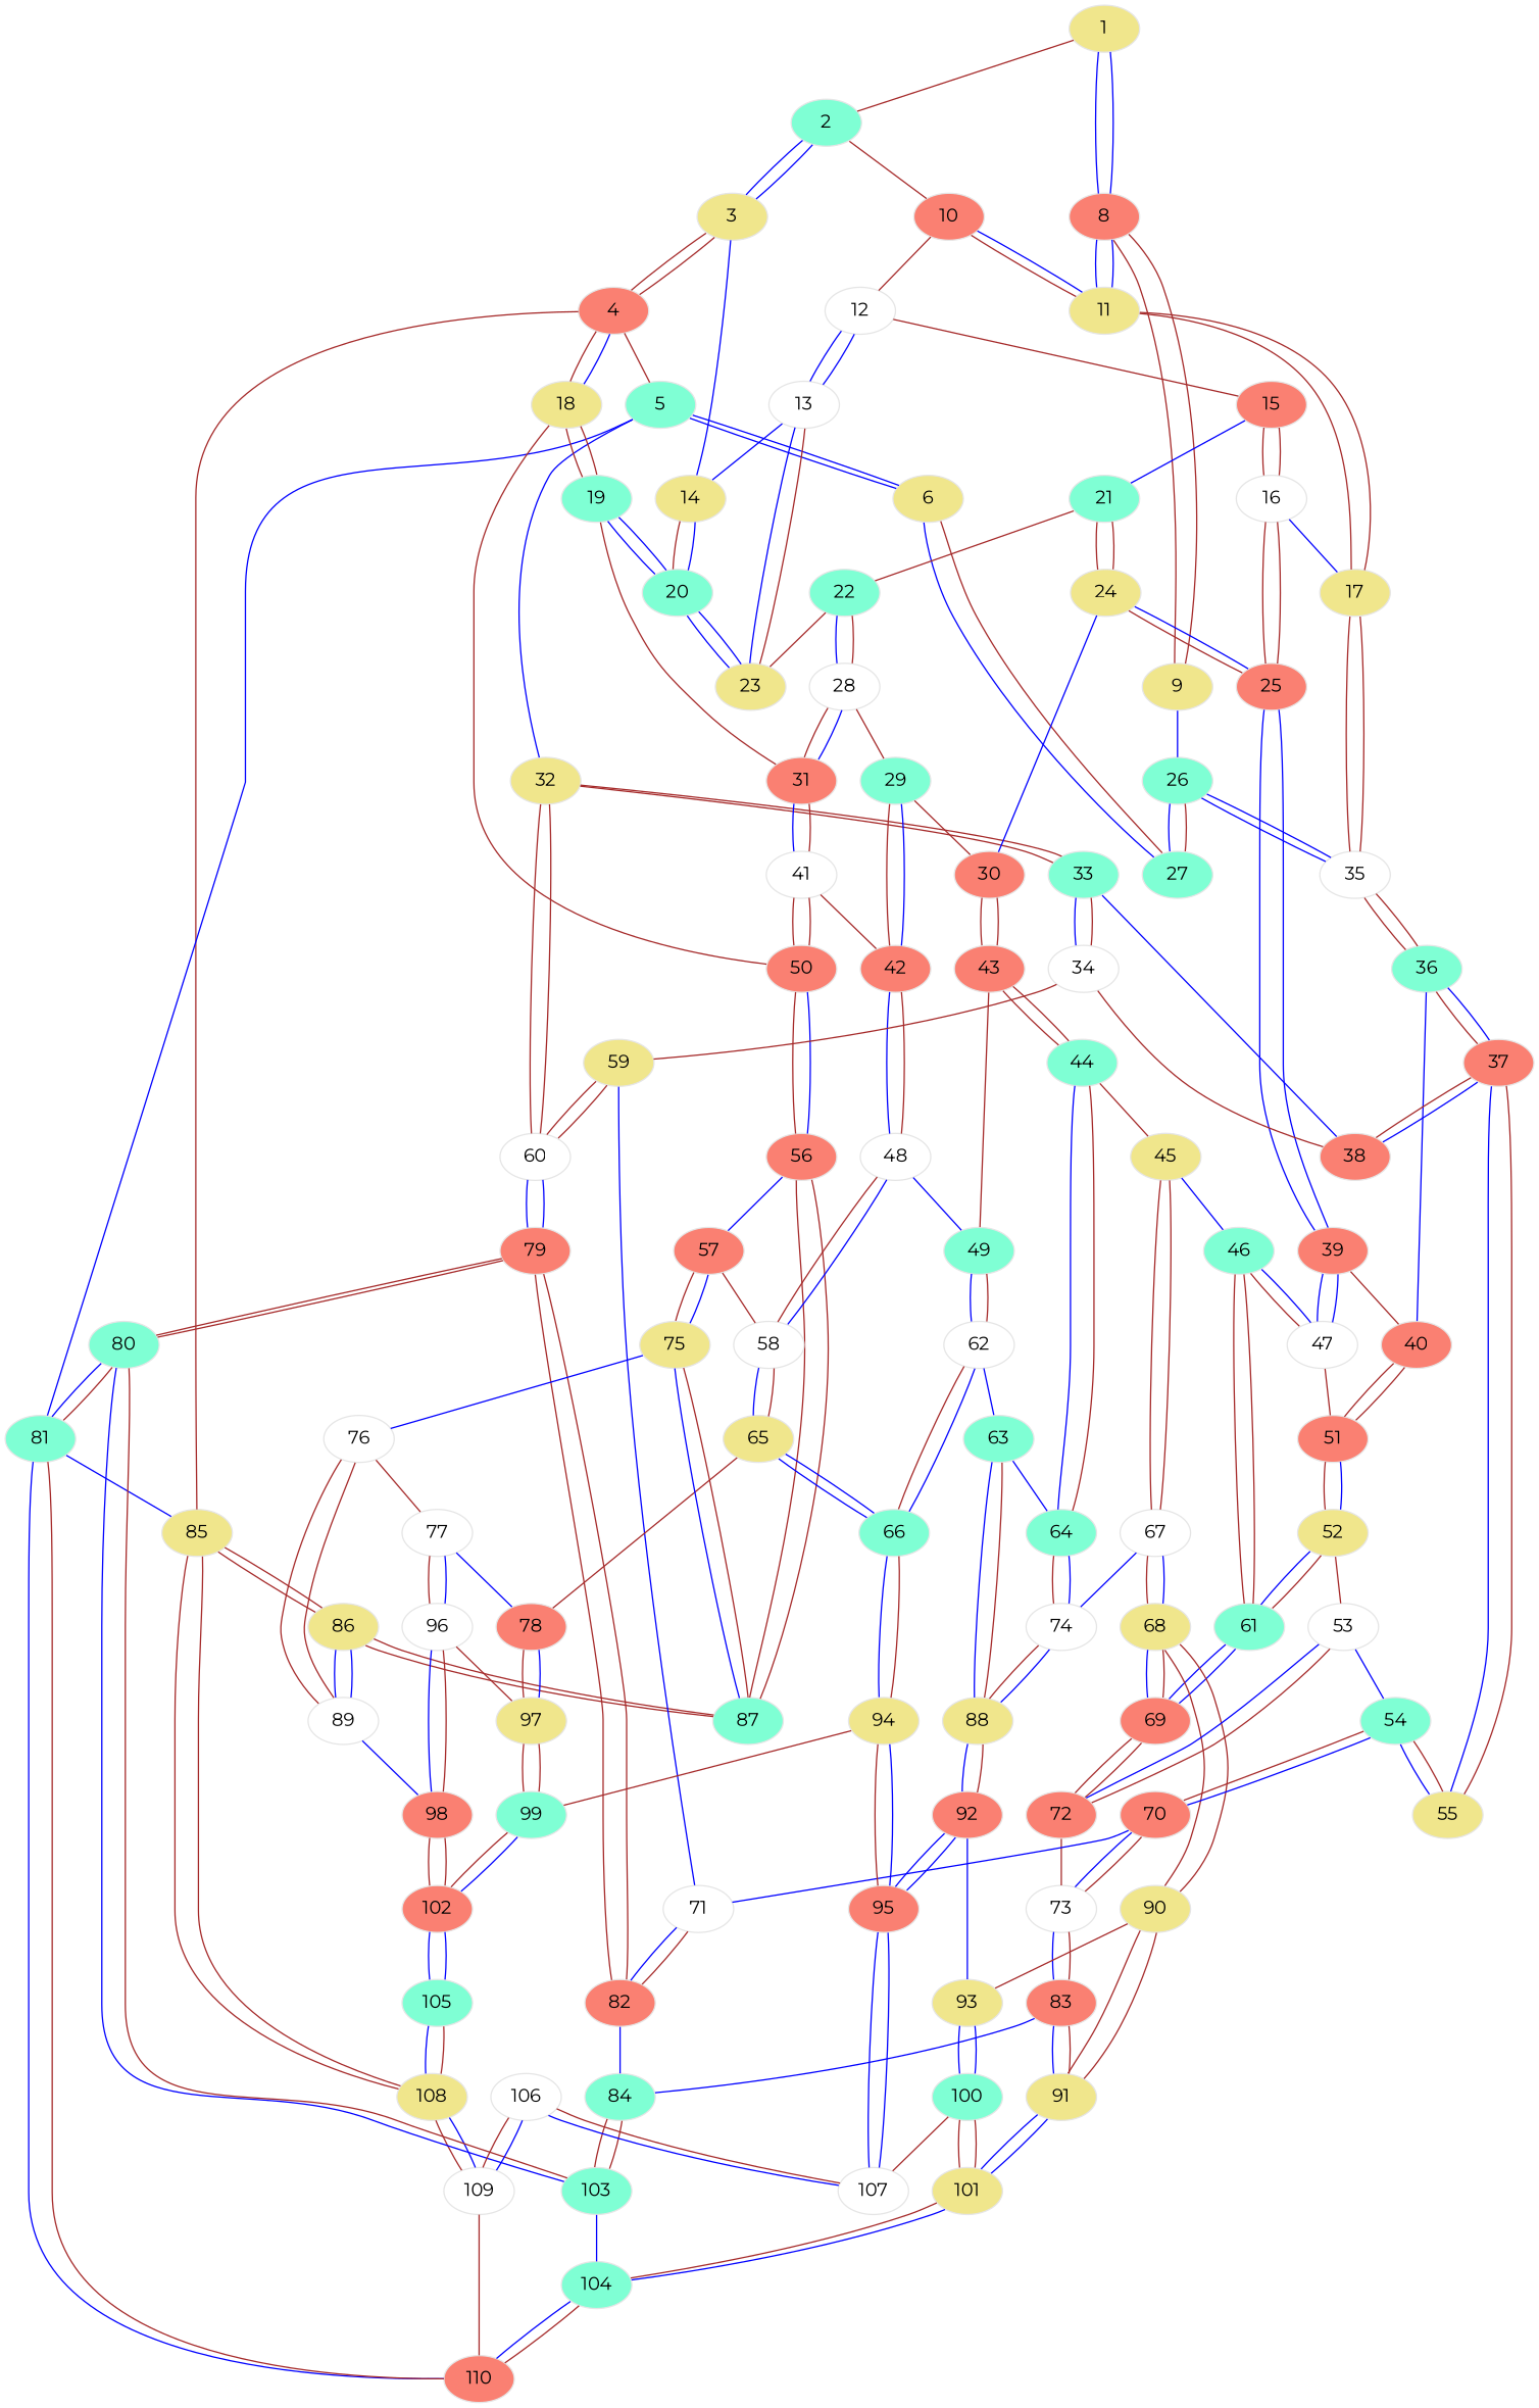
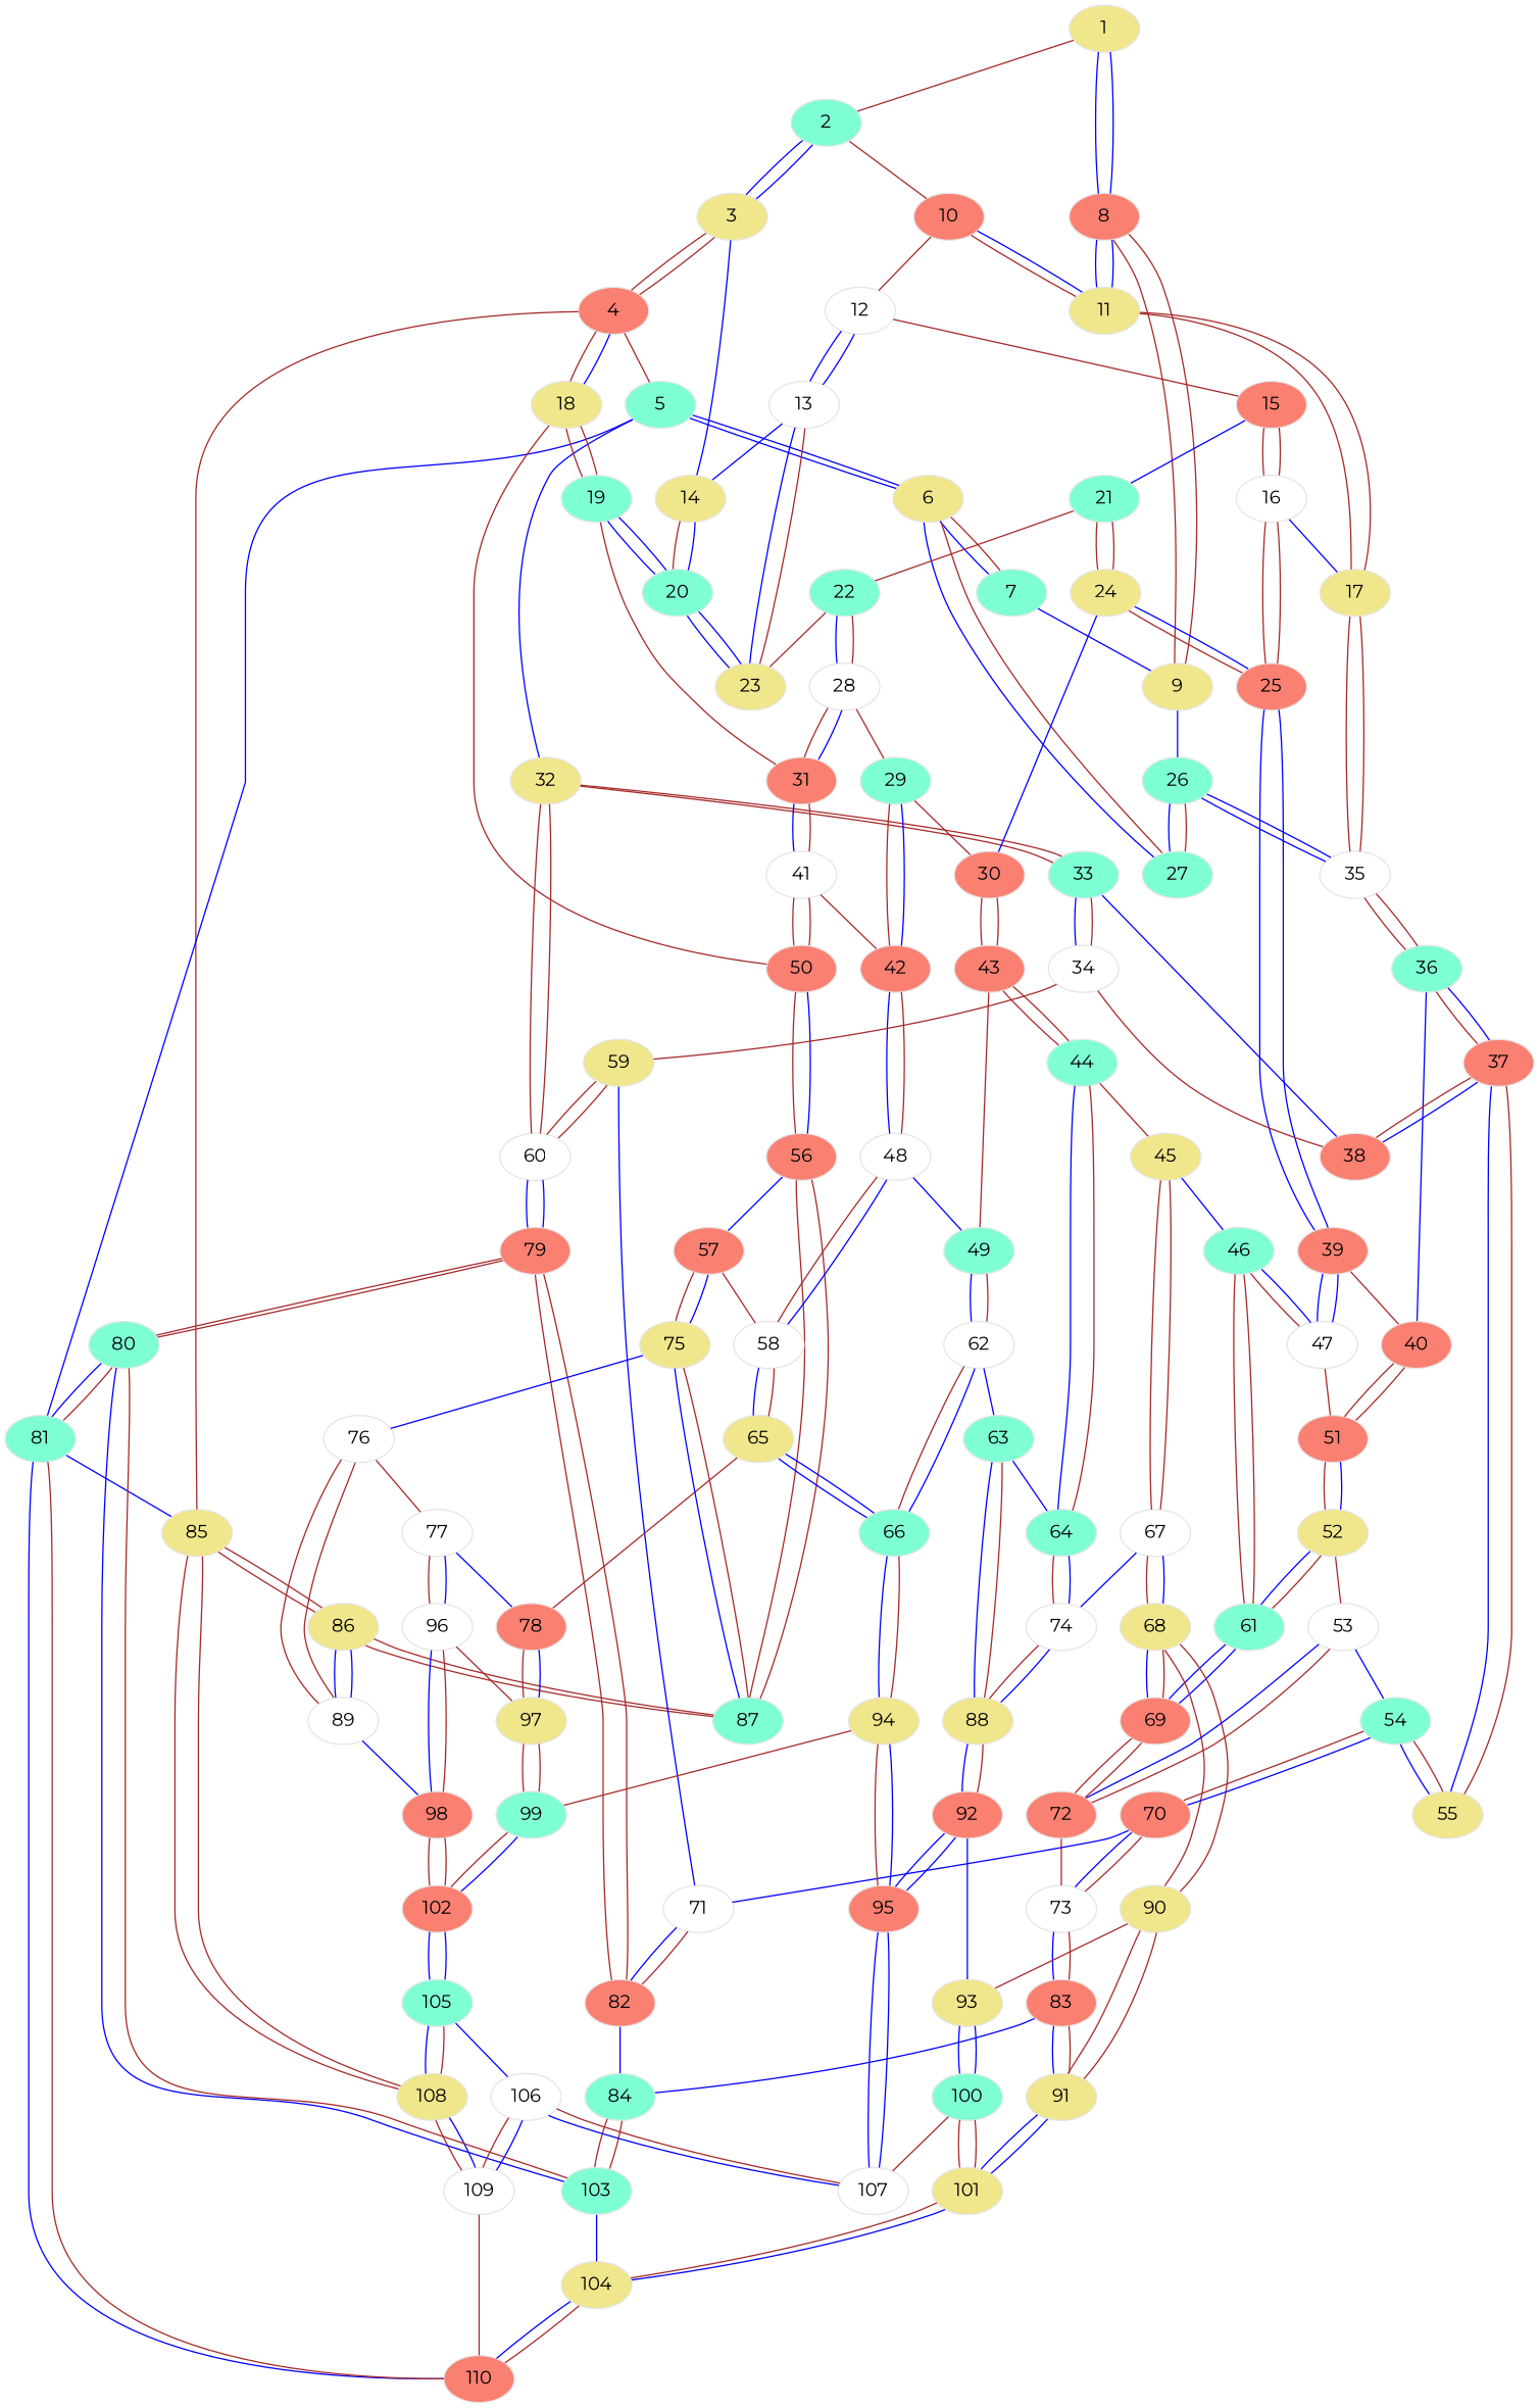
  graph {
    fontname=Montserrat
    node [color=gray90 fillcolor=aquamarine fontname=Montserrat style=filled]
    edge [color=brown fontname=Montserrat]
    1 [fillcolor=khaki]
    2
    8 [fillcolor=salmon]
    3 [fillcolor=khaki]
    10 [fillcolor=salmon]
    9 [fillcolor=khaki]
    11 [fillcolor=khaki]
    4 [fillcolor=salmon]
    14 [fillcolor=khaki]
    12 [fillcolor=white]
    5
    18 [fillcolor=khaki]
    85 [fillcolor=khaki]
    20
    6 [fillcolor=khaki]
    32 [fillcolor=khaki]
    81
    19
    50 [fillcolor=salmon]
    86 [fillcolor=khaki]
    108 [fillcolor=khaki]
+   7
    27
    33
    60 [fillcolor=white]
    110 [fillcolor=salmon]
    26
    17 [fillcolor=khaki]
    35 [fillcolor=white]
    13 [fillcolor=white]
    15 [fillcolor=salmon]
    23 [fillcolor=khaki]
    16 [fillcolor=white]
    21
    25 [fillcolor=salmon]
    22
    24 [fillcolor=khaki]
    39 [fillcolor=salmon]
    36
    31 [fillcolor=salmon]
    56 [fillcolor=salmon]
    41 [fillcolor=white]
    28 [fillcolor=white]
    30 [fillcolor=salmon]
    29
    43 [fillcolor=salmon]
    40 [fillcolor=salmon]
    47 [fillcolor=white]
    42 [fillcolor=salmon]
    48 [fillcolor=white]
    44
    49
    34 [fillcolor=white]
    38 [fillcolor=salmon]
    79 [fillcolor=salmon]
    59 [fillcolor=khaki]
    37 [fillcolor=salmon]
    55 [fillcolor=khaki]
    51 [fillcolor=salmon]
    52 [fillcolor=khaki]
    58 [fillcolor=white]
    45 [fillcolor=khaki]
    64
    62 [fillcolor=white]
    46
    67 [fillcolor=white]
    74 [fillcolor=white]
    61
    68 [fillcolor=khaki]
    69 [fillcolor=salmon]
    65 [fillcolor=khaki]
    63
    66
    57 [fillcolor=salmon]
    87
    53 [fillcolor=white]
    54
    72 [fillcolor=salmon]
    70 [fillcolor=salmon]
    73 [fillcolor=white]
    71 [fillcolor=white]
    75 [fillcolor=khaki]
    76 [fillcolor=white]
    78 [fillcolor=salmon]
    82 [fillcolor=salmon]
    80
    88 [fillcolor=khaki]
    94 [fillcolor=khaki]
    92 [fillcolor=salmon]
    97 [fillcolor=khaki]
    95 [fillcolor=salmon]
    99
    90 [fillcolor=khaki]
    91 [fillcolor=khaki]
    93 [fillcolor=khaki]
    83 [fillcolor=salmon]
    84
    77 [fillcolor=white]
    89 [fillcolor=white]
    96 [fillcolor=white]
    98 [fillcolor=salmon]
    103
-   104
+   104 [fillcolor=khaki]
    101 [fillcolor=khaki]
    109 [fillcolor=white]
    102 [fillcolor=salmon]
    100
    107 [fillcolor=white]
    105
    106 [fillcolor=white]
    1 -- 2
    1 -- 8 [color=blue]
    1 -- 8 [color=blue]
    2 -- 3 [color=blue]
    2 -- 3 [color=blue]
    2 -- 10
    8 -- 9
    8 -- 9
    8 -- 11 [color=blue]
    8 -- 11 [color=blue]
    3 -- 4
    3 -- 4
    3 -- 14 [color=blue]
    10 -- 11
    10 -- 11 [color=blue]
    10 -- 12
    9 -- 26 [color=blue]
    11 -- 17
    11 -- 17
    4 -- 5
    4 -- 18
    4 -- 18 [color=blue]
    4 -- 85
    14 -- 20
    14 -- 20 [color=blue]
    12 -- 13 [color=blue]
    12 -- 13 [color=blue]
    12 -- 15
    5 -- 6 [color=blue]
    5 -- 6 [color=blue]
    5 -- 32 [color=blue]
    5 -- 81 [color=blue]
    18 -- 19
    18 -- 19
    18 -- 50
    85 -- 86
    85 -- 86
    85 -- 108
    85 -- 108
    20 -- 23 [color=blue]
    20 -- 23 [color=blue]
+   6 -- 7 [color=blue]
+   6 -- 7
    6 -- 27 [color=blue]
    6 -- 27
    32 -- 33
    32 -- 33
    32 -- 60
    32 -- 60
    81 -- 85 [color=blue]
    81 -- 110 [color=blue]
    81 -- 110
    19 -- 20 [color=blue]
    19 -- 20 [color=blue]
    19 -- 31
    50 -- 56
    50 -- 56 [color=blue]
    86 -- 87
    86 -- 87
    86 -- 89 [color=blue]
    86 -- 89 [color=blue]
    108 -- 109
    108 -- 109 [color=blue]
+   7 -- 9 [color=blue]
    33 -- 34 [color=blue]
    33 -- 34
    33 -- 38 [color=blue]
    60 -- 79 [color=blue]
    60 -- 79 [color=blue]
    26 -- 27 [color=blue]
    26 -- 27
    26 -- 35 [color=blue]
    26 -- 35 [color=blue]
    17 -- 35
    17 -- 35
    35 -- 36
    35 -- 36
    13 -- 14 [color=blue]
    13 -- 23 [color=blue]
    13 -- 23
    15 -- 16
    15 -- 16
    15 -- 21 [color=blue]
    16 -- 17 [color=blue]
    16 -- 25
    16 -- 25
    21 -- 22
    21 -- 24
    21 -- 24
    25 -- 39 [color=blue]
    25 -- 39 [color=blue]
    22 -- 23
    22 -- 28 [color=blue]
    22 -- 28
    24 -- 25
    24 -- 25 [color=blue]
    24 -- 30 [color=blue]
    39 -- 40
    39 -- 47 [color=blue]
    39 -- 47 [color=blue]
    36 -- 40 [color=blue]
    36 -- 37
    36 -- 37 [color=blue]
    31 -- 41 [color=blue]
    31 -- 41
    56 -- 57 [color=blue]
    56 -- 87
    56 -- 87
    41 -- 50
    41 -- 50
    41 -- 42
    28 -- 31
    28 -- 31 [color=blue]
    28 -- 29
    30 -- 43
    30 -- 43
    29 -- 30
    29 -- 42
    29 -- 42 [color=blue]
    43 -- 44
    43 -- 44
    43 -- 49
    40 -- 51
    40 -- 51
    47 -- 51
    42 -- 48 [color=blue]
    42 -- 48
    48 -- 49 [color=blue]
    48 -- 58
    48 -- 58 [color=blue]
    44 -- 45
    44 -- 64 [color=blue]
    44 -- 64
    49 -- 62 [color=blue]
    49 -- 62
    34 -- 38
    34 -- 59
    79 -- 82
    79 -- 82
    79 -- 80
    79 -- 80
    59 -- 60
    59 -- 60
    59 -- 71 [color=blue]
    37 -- 38
    37 -- 38 [color=blue]
    37 -- 55 [color=blue]
    37 -- 55
    51 -- 52
    51 -- 52 [color=blue]
    52 -- 61 [color=blue]
    52 -- 61
    52 -- 53
    58 -- 65 [color=blue]
    58 -- 65
    45 -- 46 [color=blue]
    45 -- 67
    45 -- 67
    64 -- 74
    64 -- 74 [color=blue]
    62 -- 63 [color=blue]
    62 -- 66
    62 -- 66 [color=blue]
    46 -- 47
    46 -- 47 [color=blue]
    46 -- 61
    46 -- 61
    67 -- 74 [color=blue]
    67 -- 68
    67 -- 68 [color=blue]
    74 -- 88
    74 -- 88 [color=blue]
    61 -- 69 [color=blue]
    61 -- 69 [color=blue]
    68 -- 69 [color=blue]
    68 -- 69
    68 -- 90
    68 -- 90
    69 -- 72
    69 -- 72
    65 -- 66 [color=blue]
    65 -- 66 [color=blue]
    65 -- 78
    63 -- 64 [color=blue]
    63 -- 88 [color=blue]
    63 -- 88
    66 -- 94 [color=blue]
    66 -- 94
    57 -- 58
    57 -- 75
    57 -- 75 [color=blue]
    53 -- 54 [color=blue]
    53 -- 72 [color=blue]
    53 -- 72
    54 -- 55 [color=blue]
    54 -- 55
    54 -- 70
    54 -- 70 [color=blue]
    72 -- 73
    70 -- 73 [color=blue]
    70 -- 73
    70 -- 71 [color=blue]
    73 -- 83 [color=blue]
    73 -- 83
    71 -- 82 [color=blue]
    71 -- 82
    75 -- 87 [color=blue]
    75 -- 87
    75 -- 76 [color=blue]
    76 -- 77
    76 -- 89
    76 -- 89
    78 -- 97
    78 -- 97 [color=blue]
    82 -- 84 [color=blue]
    80 -- 81 [color=blue]
    80 -- 81
    80 -- 103 [color=blue]
    80 -- 103
    88 -- 92 [color=blue]
    88 -- 92
    94 -- 95
    94 -- 95 [color=blue]
    94 -- 99
    92 -- 95 [color=blue]
    92 -- 95 [color=blue]
    92 -- 93 [color=blue]
    97 -- 99
    97 -- 99
    95 -- 107 [color=blue]
    95 -- 107 [color=blue]
    99 -- 102
    99 -- 102 [color=blue]
    90 -- 91
    90 -- 91
    90 -- 93
    91 -- 101 [color=blue]
    91 -- 101 [color=blue]
    93 -- 100 [color=blue]
    93 -- 100 [color=blue]
    83 -- 91 [color=blue]
    83 -- 91
    83 -- 84 [color=blue]
    84 -- 103
    84 -- 103
    77 -- 78 [color=blue]
    77 -- 96
    77 -- 96 [color=blue]
    89 -- 98 [color=blue]
    96 -- 97
    96 -- 98 [color=blue]
    96 -- 98
    98 -- 102
    98 -- 102
    103 -- 104 [color=blue]
    104 -- 110 [color=blue]
    104 -- 110
    101 -- 104
    101 -- 104 [color=blue]
    109 -- 110
    102 -- 105 [color=blue]
    102 -- 105 [color=blue]
    100 -- 101
    100 -- 101
    100 -- 107
    105 -- 108 [color=blue]
    105 -- 108
+   105 -- 106 [color=blue]
    106 -- 109
    106 -- 109 [color=blue]
    106 -- 107 [color=blue]
    106 -- 107
  }
